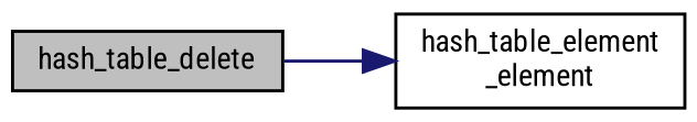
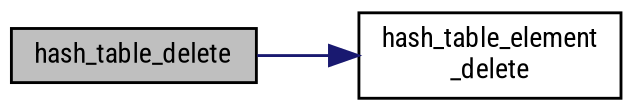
  digraph {
    rankdir=LR
    fontname="Roboto Condensed"
    node [color=black fontname="Roboto Condensed" fontsize=10 shape=record style=filled]
    n1 [fillcolor=grey75 fontcolor=black height=0.2 label=hash_table_delete width=0.4]
-   n2 [fillcolor=white height=0.2 label="hash_table_element\l_element" width=0.4]
+   n2 [fillcolor=white height=0.2 label="hash_table_element\l_delete" width=0.4]
    n1 -> n2 [color=midnightblue fontname="Roboto Condensed" fontsize=10 labelfontname=Helvetica labelfontsize=10 style=solid]
  }
